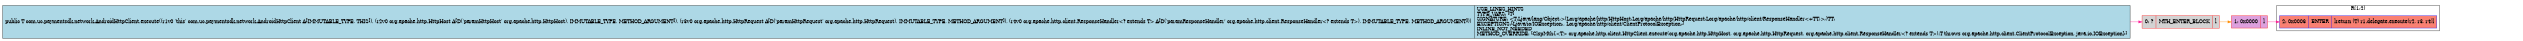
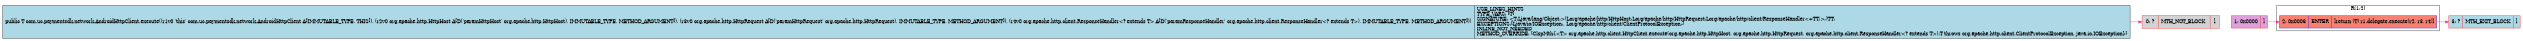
  digraph {
    rankdir=LR
    node [color=red fillcolor=lightblue shape=record style=filled]
    edge [color=deeppink]
    n1 [color=blue fillcolor=salmon label="{2\:\ 0x0006|ENTER\l|lreturn (T) r1.delegate.execute(r2, r3, r4)l}"]
-   n3 [fillcolor=lightgrey label="{0\:\ ?|MTH_ENTER_BLOCK\l|l}"]
+   n2 [label="{3\:\ ?|MTH_EXIT_BLOCK\l|l}"]
+   n3 [fillcolor=lightgrey label="{0\:\ ?|MTH_NOT_BLOCK\l|l}"]
    n4 [fillcolor=plum label="{1\:\ 0x0000|l}"]
    n5 [label="{public T com.uc.paymentsdk.network.AndroidHttpClient.execute((r1v0 'this' com.uc.paymentsdk.network.AndroidHttpClient A[IMMUTABLE_TYPE, THIS]), (r2v0 org.apache.http.HttpHost A[D('paramHttpHost' org.apache.http.HttpHost), IMMUTABLE_TYPE, METHOD_ARGUMENT]), (r3v0 org.apache.http.HttpRequest A[D('paramHttpRequest' org.apache.http.HttpRequest), IMMUTABLE_TYPE, METHOD_ARGUMENT]), (r4v0 org.apache.http.client.ResponseHandler\<? extends T\> A[D('paramResponseHandler' org.apache.http.client.ResponseHandler\<? extends T\>), IMMUTABLE_TYPE, METHOD_ARGUMENT]))  | USE_LINES_HINTS\lTYPE_VARS: [T]\lSIGNATURE: \<T:Ljava\/lang\/Object;\>(Lorg\/apache\/http\/HttpHost;Lorg\/apache\/http\/HttpRequest;Lorg\/apache\/http\/client\/ResponseHandler\<+TT;\>;)TT;\lEXCEPTIONS:[Ljava\/io\/IOException;, Lorg\/apache\/http\/client\/ClientProtocolException;]\lINLINE_NOT_NEEDED\lMETHOD_OVERRIDE: [ClspMth\{\<T\> org.apache.http.client.HttpClient.execute(org.apache.http.HttpHost, org.apache.http.HttpRequest, org.apache.http.client.ResponseHandler\<? extends T\>):T throws org.apache.http.client.ClientProtocolException, java.io.IOException\}]\l}" color=""]
    subgraph cluster_1 {
      label="R(1:2)"
      n1
    }
-   n3 -> n4 [color=darkorange]
+   n1 -> n2
    n4 -> n1
    n5 -> n3
  }
